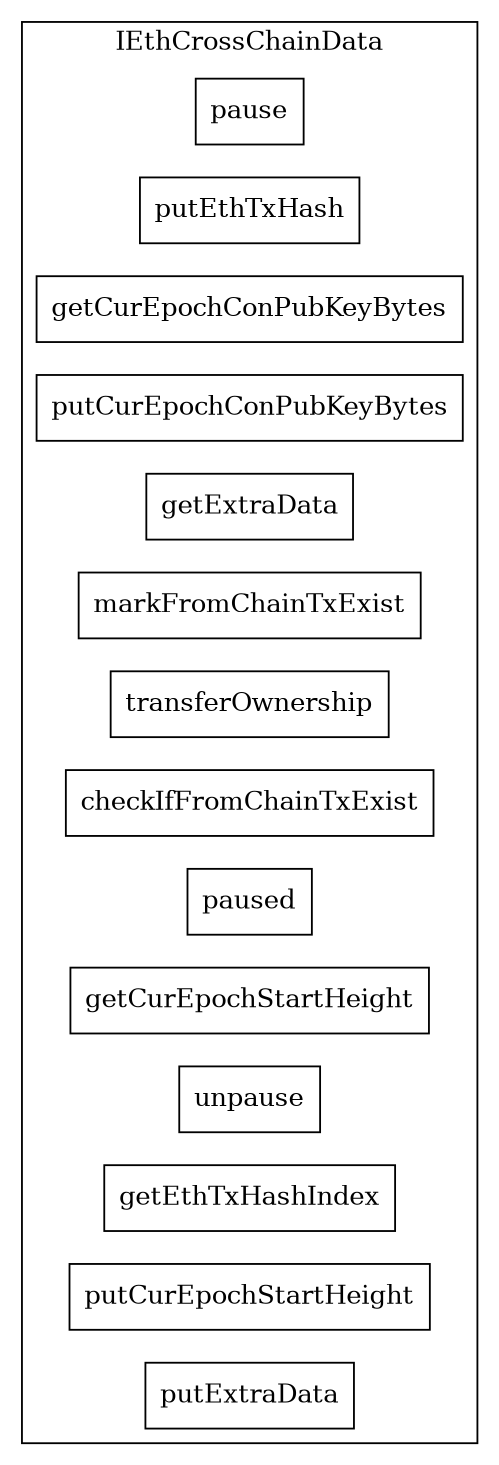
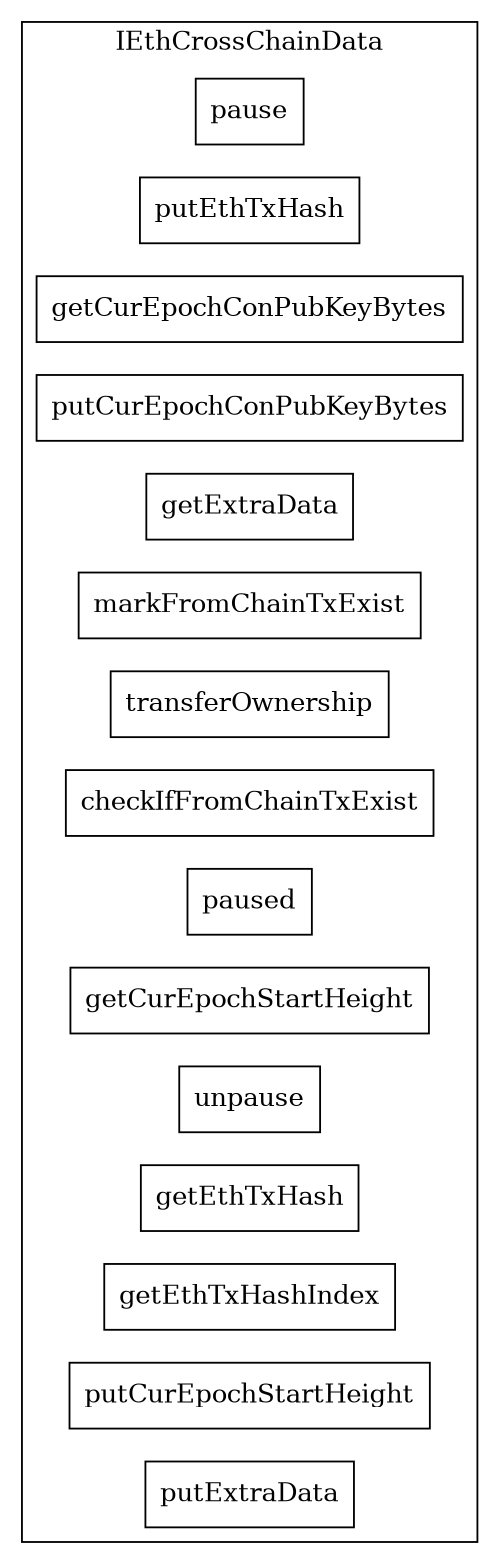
  strict digraph {
    rankdir=LR
    node [shape=box]
    n1 [label=pause]
    n2 [label=putEthTxHash]
    n3 [label=getCurEpochConPubKeyBytes]
    n4 [label=putCurEpochConPubKeyBytes]
    n5 [label=getExtraData]
    n6 [label=markFromChainTxExist]
    n7 [label=transferOwnership]
    n8 [label=checkIfFromChainTxExist]
    n9 [label=paused]
    n10 [label=getCurEpochStartHeight]
    n11 [label=unpause]
+   n12 [label=getEthTxHash]
    n13 [label=getEthTxHashIndex]
    n14 [label=putCurEpochStartHeight]
    n15 [label=putExtraData]
    subgraph cluster_1 {
      label=IEthCrossChainData
      n1
      n2
      n3
      n4
      n5
      n6
      n7
      n8
      n9
      n10
      n11
+     n12
      n13
      n14
      n15
    }
    subgraph cluster_2 {
      label="[Solidity]"
    }
  }
